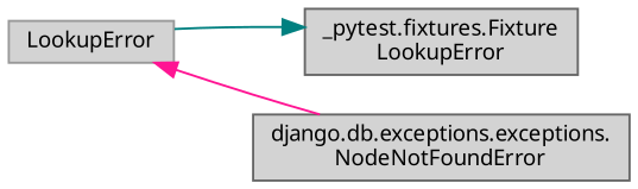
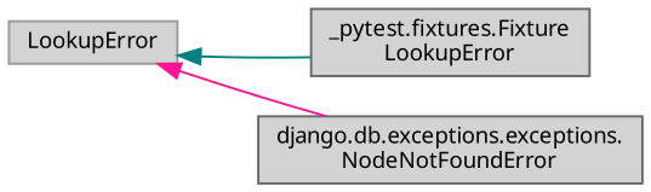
  digraph {
    fontname="Noto Sans"
    rankdir=LR
    node [color=grey40 fillcolor=lightgrey fontname="Noto Sans" fontsize=10 shape=box style=filled]
    edge [dir=back fontname="Noto Sans" fontsize=10 labelfontname=Helvetica labelfontsize=10 style=solid]
    n1 [color=grey60 height=0.2 label=LookupError width=0.4]
    n2 [height=0.2 label="_pytest.fixtures.Fixture\lLookupError" width=0.4]
    n3 [height=0.2 label="django.db.exceptions.exceptions.\lNodeNotFoundError" width=0.4]
-   n2 -> n1 [color=teal]
+   n1 -> n2 [color=teal]
    n1 -> n3 [color=deeppink]
  }
